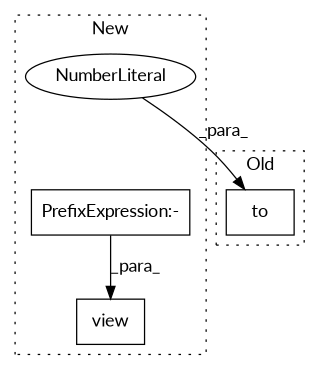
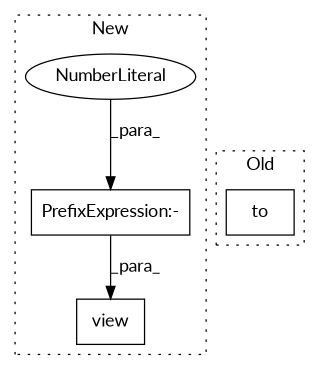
  digraph {
    fontname=Lato
    node [a=32 l=1 shape=box fontname=Lato]
    edge [fontname=Lato]
    n1 [l="5,1" label=view s="991,998"]
    n2 [a=38 label="PrefixExpression:-" s=996]
    n3 [a=34 label=NumberLiteral s=997 shape=ellipse]
    n4 [l="3,1" label=to s="865,874"]
    subgraph cluster_1 {
      label=New
      style=dotted
      n1
      n2
      n3
    }
    subgraph cluster_2 {
      label=Old
      style=dotted
      n4
    }
    n2 -> n1 [label=_para_]
-   n3 -> n4 [label=_para_]
+   n3 -> n2 [label=_para_]
  }
